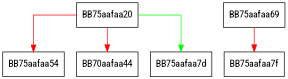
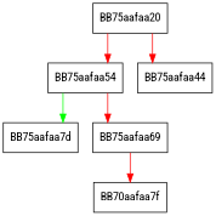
  digraph {
    fontname="Roboto Condensed"
    splines=ortho
    node [fontname="Roboto Condensed" shape=box]
    edge [color=red fontname="Roboto Condensed"]
    BB75aafaa20
    BB75aafaa54
-   BB75aafaa44 [label=BB70aafaa44]
+   BB75aafaa44
    BB75aafaa7d
    BB75aafaa69
-   BB75aafaa7f
+   BB75aafaa7f [label=BB70aafaa7f]
    BB75aafaa20 -> BB75aafaa54
    BB75aafaa20 -> BB75aafaa44
-   BB75aafaa20 -> BB75aafaa7d [color=green]
+   BB75aafaa54 -> BB75aafaa7d [color=green]
+   BB75aafaa54 -> BB75aafaa69
    BB75aafaa69 -> BB75aafaa7f
  }
